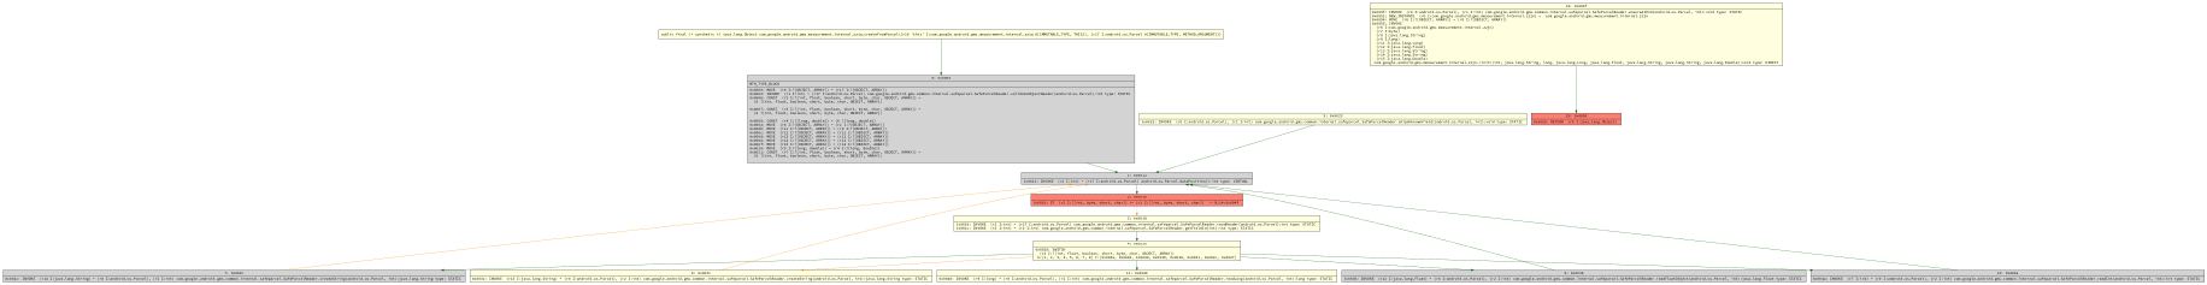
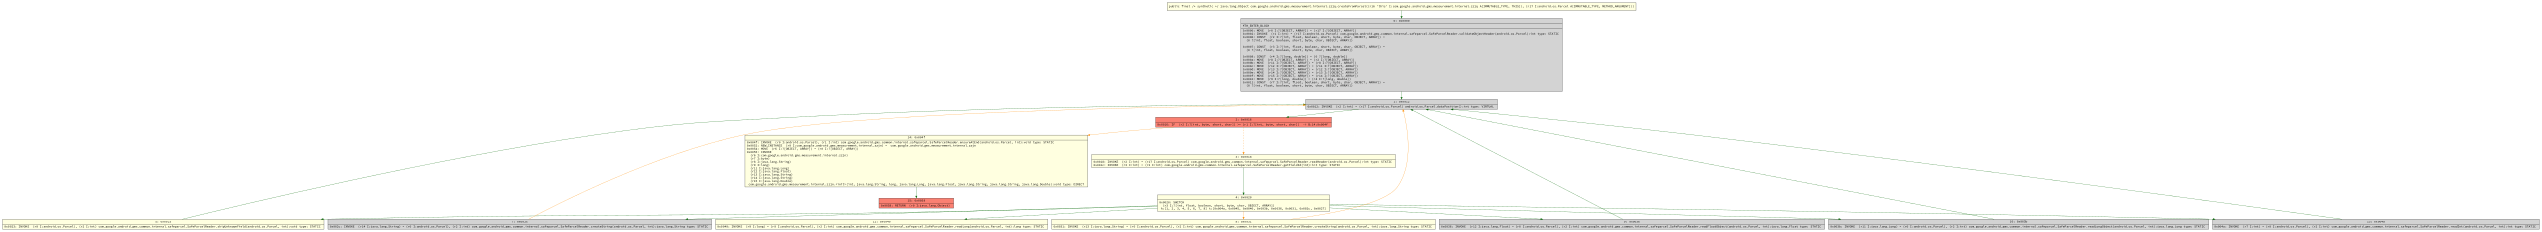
  digraph {
    fontname="Source Code Pro"
    node [fillcolor=lightyellow fontname="Source Code Pro" shape=record style=filled]
    edge [color=darkgreen fontname="Source Code Pro"]
-   n1 [fillcolor=lightgrey label="{0\:\ 0x0000|MTH_TYPE_BLOCK\l|0x0000: MOVE  (r0 I:?[OBJECT, ARRAY]) = (r17 I:?[OBJECT, ARRAY]) \l0x0002: INVOKE  (r1 I:int) = (r17 I:android.os.Parcel) com.google.android.gms.common.internal.safeparcel.SafeParcelReader.validateObjectHeader(android.os.Parcel):int type: STATIC \l0x0006: CONST  (r2 I:?[int, float, boolean, short, byte, char, OBJECT, ARRAY]) = \l  (0 ?[int, float, boolean, short, byte, char, OBJECT, ARRAY])\l \l0x0007: CONST  (r3 I:?[int, float, boolean, short, byte, char, OBJECT, ARRAY]) = \l  (0 ?[int, float, boolean, short, byte, char, OBJECT, ARRAY])\l \l0x0008: CONST  (r4 I:?[long, double]) = (0 ?[long, double]) \l0x000a: MOVE  (r8 I:?[OBJECT, ARRAY]) = (r2 I:?[OBJECT, ARRAY]) \l0x000b: MOVE  (r11 I:?[OBJECT, ARRAY]) = (r8 I:?[OBJECT, ARRAY]) \l0x000c: MOVE  (r12 I:?[OBJECT, ARRAY]) = (r11 I:?[OBJECT, ARRAY]) \l0x000d: MOVE  (r13 I:?[OBJECT, ARRAY]) = (r12 I:?[OBJECT, ARRAY]) \l0x000e: MOVE  (r14 I:?[OBJECT, ARRAY]) = (r13 I:?[OBJECT, ARRAY]) \l0x000f: MOVE  (r15 I:?[OBJECT, ARRAY]) = (r14 I:?[OBJECT, ARRAY]) \l0x0010: MOVE  (r9 I:?[long, double]) = (r4 I:?[long, double]) \l0x0011: CONST  (r7 I:?[int, float, boolean, short, byte, char, OBJECT, ARRAY]) = \l  (0 ?[int, float, boolean, short, byte, char, OBJECT, ARRAY])\l \l}"]
+   n1 [fillcolor=lightgrey label="{0\:\ 0x0000|MTH_ENTER_BLOCK\l|0x0000: MOVE  (r0 I:?[OBJECT, ARRAY]) = (r17 I:?[OBJECT, ARRAY]) \l0x0002: INVOKE  (r1 I:int) = (r17 I:android.os.Parcel) com.google.android.gms.common.internal.safeparcel.SafeParcelReader.validateObjectHeader(android.os.Parcel):int type: STATIC \l0x0006: CONST  (r2 I:?[int, float, boolean, short, byte, char, OBJECT, ARRAY]) = \l  (0 ?[int, float, boolean, short, byte, char, OBJECT, ARRAY])\l \l0x0007: CONST  (r3 I:?[int, float, boolean, short, byte, char, OBJECT, ARRAY]) = \l  (0 ?[int, float, boolean, short, byte, char, OBJECT, ARRAY])\l \l0x0008: CONST  (r4 I:?[long, double]) = (0 ?[long, double]) \l0x000a: MOVE  (r8 I:?[OBJECT, ARRAY]) = (r2 I:?[OBJECT, ARRAY]) \l0x000b: MOVE  (r11 I:?[OBJECT, ARRAY]) = (r8 I:?[OBJECT, ARRAY]) \l0x000c: MOVE  (r12 I:?[OBJECT, ARRAY]) = (r11 I:?[OBJECT, ARRAY]) \l0x000d: MOVE  (r13 I:?[OBJECT, ARRAY]) = (r12 I:?[OBJECT, ARRAY]) \l0x000e: MOVE  (r14 I:?[OBJECT, ARRAY]) = (r13 I:?[OBJECT, ARRAY]) \l0x000f: MOVE  (r15 I:?[OBJECT, ARRAY]) = (r14 I:?[OBJECT, ARRAY]) \l0x0010: MOVE  (r9 I:?[long, double]) = (r4 I:?[long, double]) \l0x0011: CONST  (r7 I:?[int, float, boolean, short, byte, char, OBJECT, ARRAY]) = \l  (0 ?[int, float, boolean, short, byte, char, OBJECT, ARRAY])\l \l}"]
    n2 [fillcolor=lightgrey label="{1\:\ 0x0012|0x0012: INVOKE  (r2 I:int) = (r17 I:android.os.Parcel) android.os.Parcel.dataPosition():int type: VIRTUAL \l}"]
    n3 [fillcolor=salmon label="{2\:\ 0x0016|0x0016: IF  (r2 I:?[int, byte, short, char]) \>= (r1 I:?[int, byte, short, char])  \-\> B:14:0x004f \l}"]
    n4 [label="{3\:\ 0x0018|0x0018: INVOKE  (r2 I:int) = (r17 I:android.os.Parcel) com.google.android.gms.common.internal.safeparcel.SafeParcelReader.readHeader(android.os.Parcel):int type: STATIC \l0x001c: INVOKE  (r3 I:int) = (r2 I:int) com.google.android.gms.common.internal.safeparcel.SafeParcelReader.getFieldId(int):int type: STATIC \l}"]
    n5 [label="{14\:\ 0x004f|0x004f: INVOKE  (r0 I:android.os.Parcel), (r1 I:int) com.google.android.gms.common.internal.safeparcel.SafeParcelReader.ensureAtEnd(android.os.Parcel, int):void type: STATIC \l0x0052: NEW_INSTANCE  (r0 I:com.google.android.gms.measurement.internal.zzjn) =  com.google.android.gms.measurement.internal.zzjn \l0x0054: MOVE  (r6 I:?[OBJECT, ARRAY]) = (r0 I:?[OBJECT, ARRAY]) \l0x0055: INVOKE  \l  (r6 I:com.google.android.gms.measurement.internal.zzjn)\l  (r7 I:byte)\l  (r8 I:java.lang.String)\l  (r9 I:long)\l  (r11 I:java.lang.Long)\l  (r12 I:java.lang.Float)\l  (r13 I:java.lang.String)\l  (r14 I:java.lang.String)\l  (r15 I:java.lang.Double)\l com.google.android.gms.measurement.internal.zzjn.\<init\>(int, java.lang.String, long, java.lang.Long, java.lang.Float, java.lang.String, java.lang.String, java.lang.Double):void type: DIRECT \l}"]
    n6 [label="{4\:\ 0x0020|0x0020: SWITCH  \l  (r3 I:?[int, float, boolean, short, byte, char, OBJECT, ARRAY])\l k:[1, 2, 3, 4, 5, 6, 7, 8] t:[0x004a, 0x0045, 0x0040, 0x003b, 0x0036, 0x0031, 0x002c, 0x0027] \l}"]
    n7 [fillcolor=salmon label="{15\:\ 0x0058|0x0058: RETURN  (r0 I:java.lang.Object) \l}"]
    n8 [label="{5\:\ 0x0023|0x0023: INVOKE  (r0 I:android.os.Parcel), (r2 I:int) com.google.android.gms.common.internal.safeparcel.SafeParcelReader.skipUnknownField(android.os.Parcel, int):void type: STATIC \l}"]
    n9 [fillcolor=lightgrey label="{7\:\ 0x002c|0x002c: INVOKE  (r14 I:java.lang.String) = (r0 I:android.os.Parcel), (r2 I:int) com.google.android.gms.common.internal.safeparcel.SafeParcelReader.createString(android.os.Parcel, int):java.lang.String type: STATIC \l}"]
    n10 [label="{8\:\ 0x0031|0x0031: INVOKE  (r13 I:java.lang.String) = (r0 I:android.os.Parcel), (r2 I:int) com.google.android.gms.common.internal.safeparcel.SafeParcelReader.createString(android.os.Parcel, int):java.lang.String type: STATIC \l}"]
    n11 [fillcolor=lightgrey label="{9\:\ 0x0036|0x0036: INVOKE  (r12 I:java.lang.Float) = (r0 I:android.os.Parcel), (r2 I:int) com.google.android.gms.common.internal.safeparcel.SafeParcelReader.readFloatObject(android.os.Parcel, int):java.lang.Float type: STATIC \l}"]
+   n12 [fillcolor=lightgrey label="{10\:\ 0x003b|0x003b: INVOKE  (r11 I:java.lang.Long) = (r0 I:android.os.Parcel), (r2 I:int) com.google.android.gms.common.internal.safeparcel.SafeParcelReader.readLongObject(android.os.Parcel, int):java.lang.Long type: STATIC \l}"]
    n13 [label="{11\:\ 0x0040|0x0040: INVOKE  (r9 I:long) = (r0 I:android.os.Parcel), (r2 I:int) com.google.android.gms.common.internal.safeparcel.SafeParcelReader.readLong(android.os.Parcel, int):long type: STATIC \l}"]
    n14 [fillcolor=lightgrey label="{13\:\ 0x004a|0x004a: INVOKE  (r7 I:int) = (r0 I:android.os.Parcel), (r2 I:int) com.google.android.gms.common.internal.safeparcel.SafeParcelReader.readInt(android.os.Parcel, int):int type: STATIC \l}"]
    n15 [label="{public final \/* synthetic *\/ java.lang.Object com.google.android.gms.measurement.internal.zzjq.createFromParcel((r16 'this' I:com.google.android.gms.measurement.internal.zzjq A[IMMUTABLE_TYPE, THIS]), (r17 I:android.os.Parcel A[IMMUTABLE_TYPE, METHOD_ARGUMENT])) }"]
    n1 -> n2
    n2 -> n3
    n3 -> n4 [color=darkorange style=dashed]
+   n3 -> n5 [color=darkorange]
    n4 -> n6
    n5 -> n7
+   n6 -> n8
    n6 -> n9
    n6 -> n10 [color=darkorange]
    n6 -> n11
+   n6 -> n12
    n6 -> n13
    n6 -> n14
    n8 -> n2
    n9 -> n2 [color=darkorange]
    n10 -> n2 [color=darkorange]
    n11 -> n2
+   n12 -> n2
    n14 -> n2
    n15 -> n1
  }
